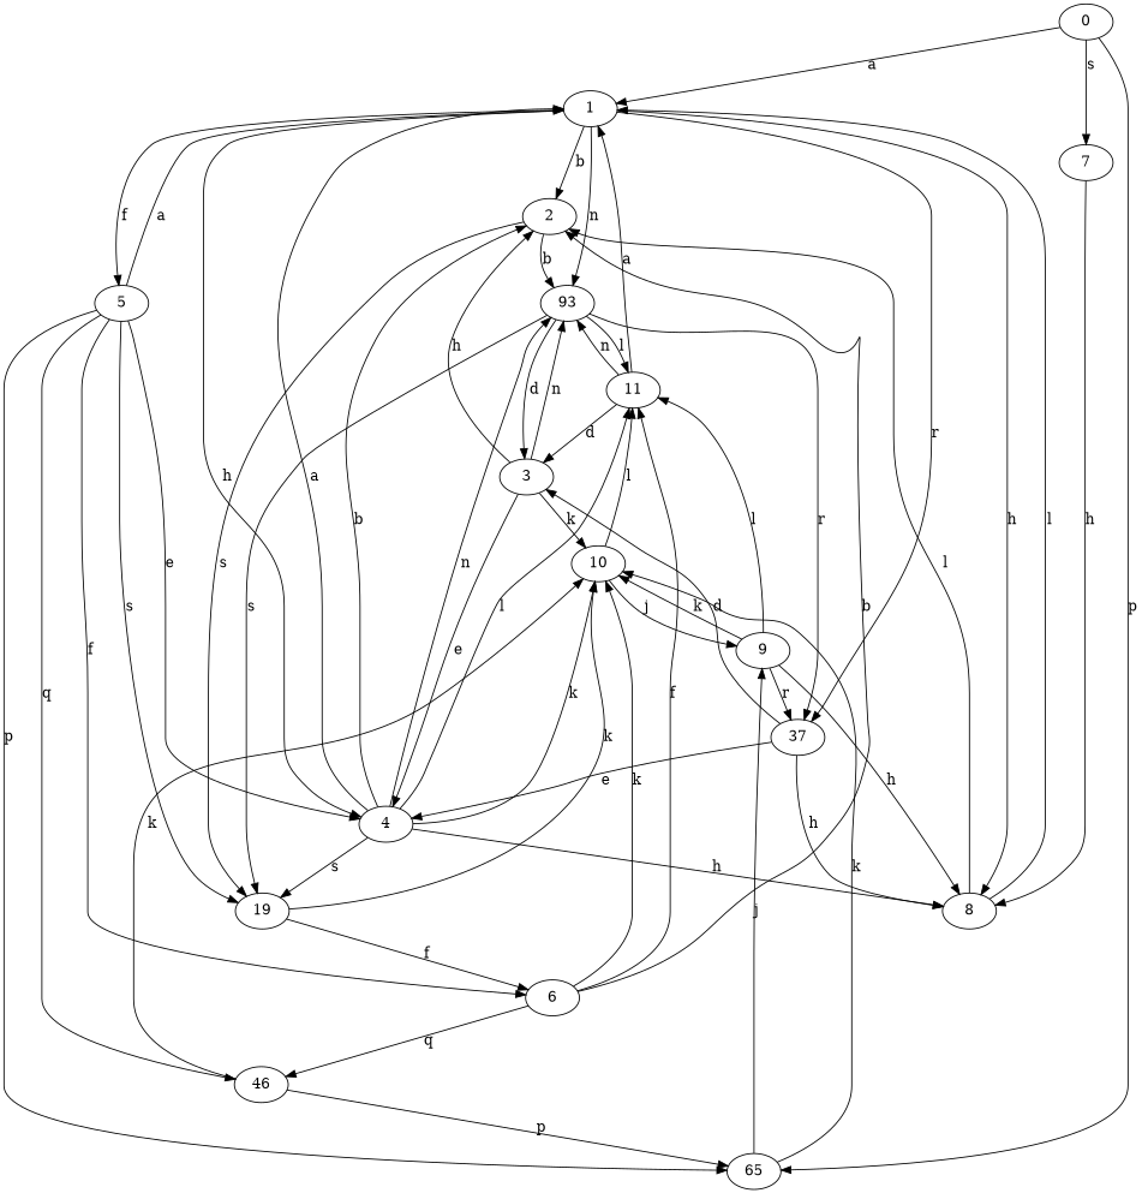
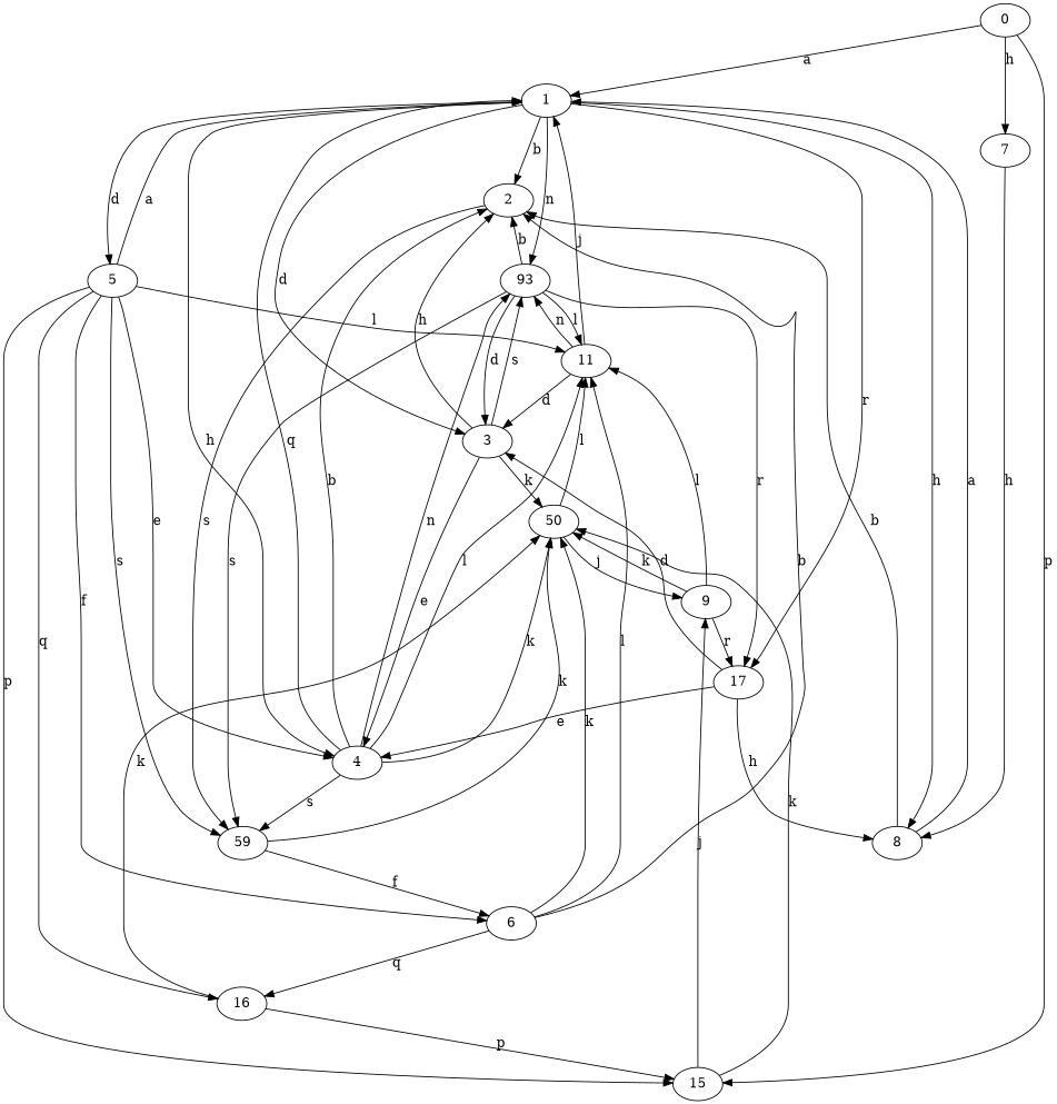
  strict digraph {
    1
    2
    3
    4
    5
    8
    n7 [label=93]
-   17 [label=37]
-   19
-   10
+   17
+   19 [label=59]
+   10 [label=50]
    11
    6
-   15 [label=65]
-   16 [label=46]
+   15
+   16
    9
    7
    0
    1 -> 2 [label=b]
+   1 -> 3 [label=d]
    1 -> 4 [label=h]
-   1 -> 5 [label=f]
+   1 -> 5 [label=d]
    1 -> 8 [label=h]
    1 -> n7 [label=n]
    1 -> 17 [label=r]
    2 -> 19 [label=s]
    3 -> 2 [label=h]
    3 -> 4 [label=e]
-   3 -> n7 [label=n]
+   3 -> n7 [label=s]
    3 -> 10 [label=k]
-   4 -> 1 [label=a]
+   4 -> 1 [label=q]
    4 -> 2 [label=b]
-   4 -> 8 [label=h]
    4 -> n7 [label=n]
    4 -> 19 [label=s]
    4 -> 10 [label=k]
    4 -> 11 [label=l]
    5 -> 1 [label=a]
    5 -> 4 [label=e]
    5 -> 19 [label=s]
+   5 -> 11 [label=l]
    5 -> 6 [label=f]
    5 -> 15 [label=p]
    5 -> 16 [label=q]
-   8 -> 1 [label=l]
-   8 -> 2 [label=l]
-   2 -> n7 [label=b]
+   8 -> 1 [label=a]
+   8 -> 2 [label=b]
+   n7 -> 2 [label=b]
    n7 -> 3 [label=d]
    n7 -> 17 [label=r]
    n7 -> 19 [label=s]
    n7 -> 11 [label=l]
    17 -> 3 [label=d]
    17 -> 4 [label=e]
    17 -> 8 [label=h]
    19 -> 10 [label=k]
    19 -> 6 [label=f]
    10 -> 11 [label=l]
    10 -> 9 [label=j]
-   11 -> 1 [label=a]
+   11 -> 1 [label=j]
    11 -> 3 [label=d]
    11 -> n7 [label=n]
    6 -> 2 [label=b]
    6 -> 10 [label=k]
-   6 -> 11 [label=f]
+   6 -> 11 [label=l]
    6 -> 16 [label=q]
    15 -> 10 [label=k]
    15 -> 9 [label=j]
    16 -> 10 [label=k]
    16 -> 15 [label=p]
-   9 -> 8 [label=h]
    9 -> 17 [label=r]
    9 -> 10 [label=k]
    9 -> 11 [label=l]
    7 -> 8 [label=h]
    0 -> 1 [label=a]
    0 -> 15 [label=p]
-   0 -> 7 [label=s]
+   0 -> 7 [label=h]
  }
